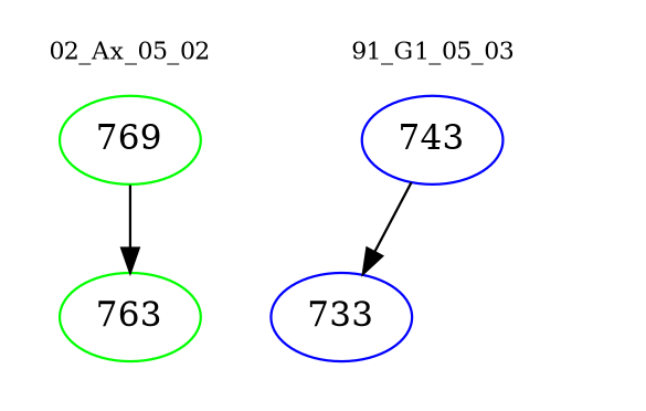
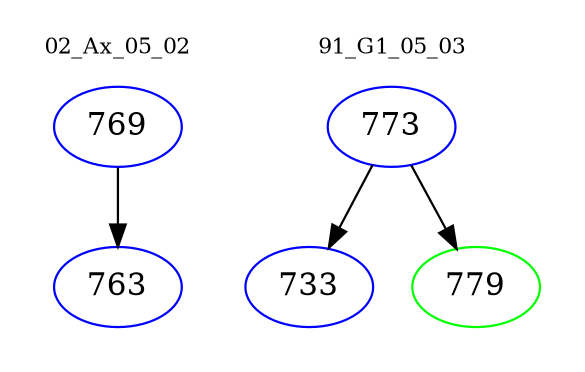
  digraph {
    node [color=blue]
    edge [color=black]
-   n1 [color=green label=769]
-   n2 [color=green label=763]
-   n3 [label=743]
+   n1 [label=769]
+   n2 [label=763]
+   n3 [label=773]
    n4 [label=733]
+   n5 [color=green label=779]
    subgraph cluster_1 {
      color=white
      fontsize=10
      label="02_Ax_05_02"
      n1
      n2
    }
    subgraph cluster_2 {
      color=white
      fontsize=10
      label="91_G1_05_03"
      n3
      n4
+     n5
    }
    n1 -> n2
    n3 -> n4
+   n3 -> n5
  }
